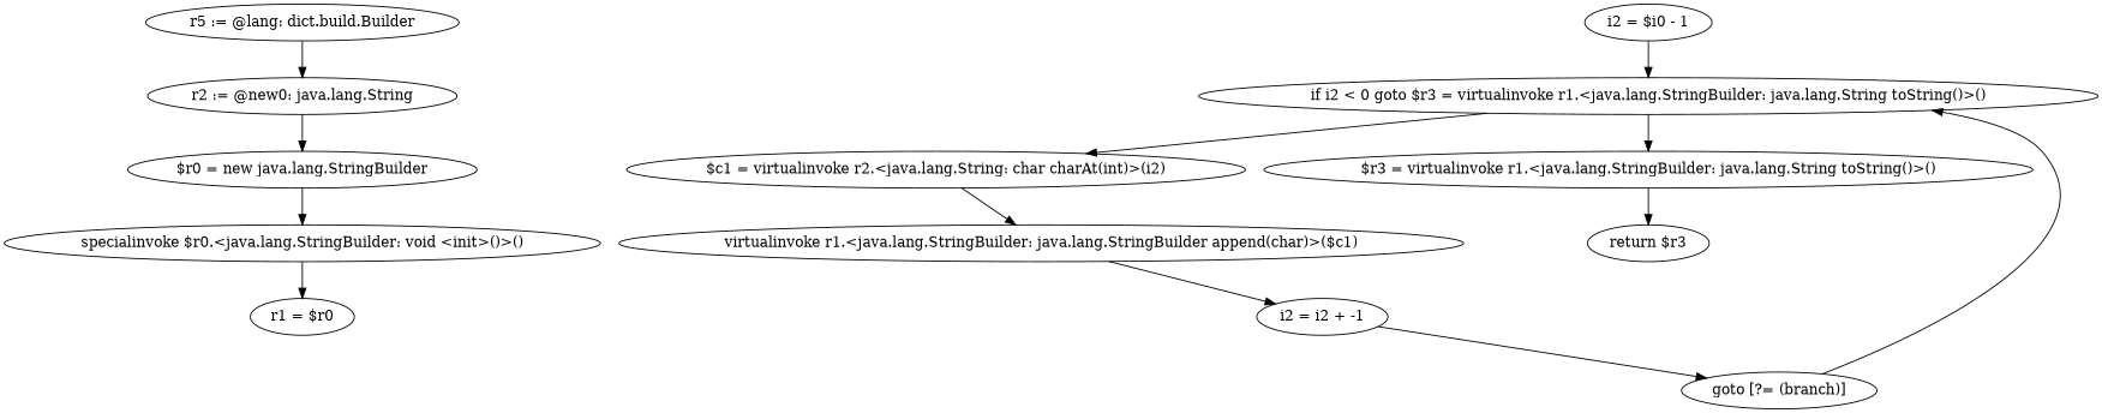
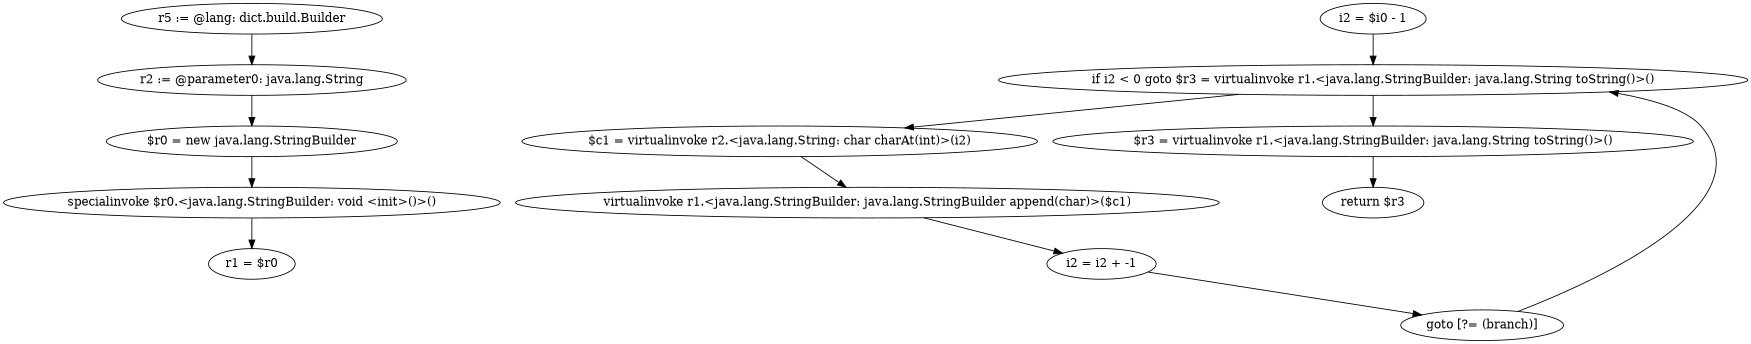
  digraph {
    n1 [label="r5 := @lang: dict.build.Builder"]
-   "r2 := @parameter0: java.lang.String" [label="r2 := @new0: java.lang.String"]
+   "r2 := @parameter0: java.lang.String"
    "$r0 = new java.lang.StringBuilder"
    "specialinvoke $r0.<java.lang.StringBuilder: void <init>()>()"
    "r1 = $r0"
    "i2 = $i0 - 1"
    "if i2 < 0 goto $r3 = virtualinvoke r1.<java.lang.StringBuilder: java.lang.String toString()>()"
    "$c1 = virtualinvoke r2.<java.lang.String: char charAt(int)>(i2)"
    "$r3 = virtualinvoke r1.<java.lang.StringBuilder: java.lang.String toString()>()"
    "virtualinvoke r1.<java.lang.StringBuilder: java.lang.StringBuilder append(char)>($c1)"
    "return $r3"
    "i2 = i2 + -1"
    "goto [?= (branch)]"
    n1 -> "r2 := @parameter0: java.lang.String"
    "r2 := @parameter0: java.lang.String" -> "$r0 = new java.lang.StringBuilder"
    "$r0 = new java.lang.StringBuilder" -> "specialinvoke $r0.<java.lang.StringBuilder: void <init>()>()"
    "specialinvoke $r0.<java.lang.StringBuilder: void <init>()>()" -> "r1 = $r0"
    "i2 = $i0 - 1" -> "if i2 < 0 goto $r3 = virtualinvoke r1.<java.lang.StringBuilder: java.lang.String toString()>()"
    "if i2 < 0 goto $r3 = virtualinvoke r1.<java.lang.StringBuilder: java.lang.String toString()>()" -> "$c1 = virtualinvoke r2.<java.lang.String: char charAt(int)>(i2)"
    "if i2 < 0 goto $r3 = virtualinvoke r1.<java.lang.StringBuilder: java.lang.String toString()>()" -> "$r3 = virtualinvoke r1.<java.lang.StringBuilder: java.lang.String toString()>()"
    "$c1 = virtualinvoke r2.<java.lang.String: char charAt(int)>(i2)" -> "virtualinvoke r1.<java.lang.StringBuilder: java.lang.StringBuilder append(char)>($c1)"
    "$r3 = virtualinvoke r1.<java.lang.StringBuilder: java.lang.String toString()>()" -> "return $r3"
    "virtualinvoke r1.<java.lang.StringBuilder: java.lang.StringBuilder append(char)>($c1)" -> "i2 = i2 + -1"
    "i2 = i2 + -1" -> "goto [?= (branch)]"
    "goto [?= (branch)]" -> "if i2 < 0 goto $r3 = virtualinvoke r1.<java.lang.StringBuilder: java.lang.String toString()>()"
  }
